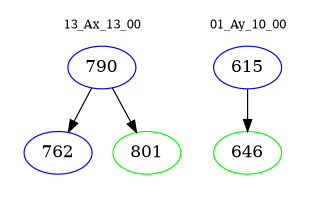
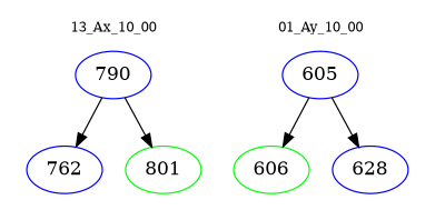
  digraph {
    node [color=blue]
    edge [color=black]
    n1 [label=790]
    n2 [label=762]
    n3 [color=green label=801]
-   n4 [label=615]
-   n5 [color=green label=646]
+   n4 [label=605]
+   n5 [color=green label=606]
+   n6 [label=628]
    subgraph cluster_1 {
      color=white
      fontsize=10
-     label="13_Ax_13_00"
+     label="13_Ax_10_00"
      n1
      n2
      n3
    }
    subgraph cluster_2 {
      color=white
      fontsize=10
      label="01_Ay_10_00"
      n4
      n5
+     n6
    }
    n1 -> n2
    n1 -> n3
    n4 -> n5
+   n4 -> n6
  }
